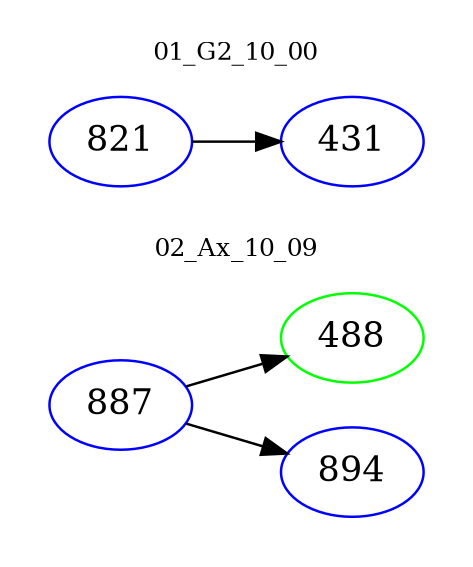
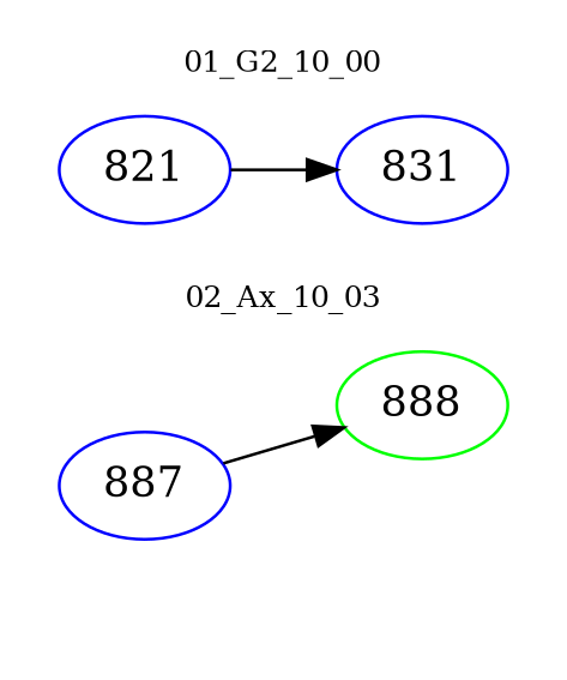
  digraph {
    rankdir=LR
    node [color=blue]
    edge [color=black]
    n1 [label=887]
-   n2 [label=894]
-   n3 [color=green label=488]
+   n3 [color=green label=888]
    n4 [label=821]
-   n5 [label=431]
+   n5 [label=831]
    subgraph cluster_1 {
      color=white
      fontsize=10
-     label="02_Ax_10_09"
+     label="02_Ax_10_03"
      n1
-     n2
      n3
    }
    subgraph cluster_2 {
      color=white
      fontsize=10
      label="01_G2_10_00"
      n4
      n5
    }
-   n1 -> n2
    n1 -> n3
    n4 -> n5
  }
